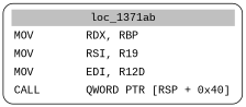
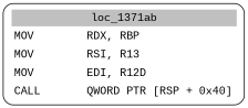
  digraph {
-   n1 [fontname="Courier New" label=<<table border="0" cellborder="0" cellpadding="3"><tr><td align="center" colspan="2" bgcolor="grey">loc_1371ab</td></tr><tr><td align="left">MOV        RDX, RBP</td></tr><tr><td align="left">MOV        RSI, R19</td></tr><tr><td align="left">MOV        EDI, R12D</td></tr><tr><td align="left">CALL       QWORD PTR [RSP + 0x40]</td></tr></table>> shape=Mrecord]
+   n1 [fontname="Courier New" label=<<table border="0" cellborder="0" cellpadding="3"><tr><td align="center" colspan="2" bgcolor="grey">loc_1371ab</td></tr><tr><td align="left">MOV        RDX, RBP</td></tr><tr><td align="left">MOV        RSI, R13</td></tr><tr><td align="left">MOV        EDI, R12D</td></tr><tr><td align="left">CALL       QWORD PTR [RSP + 0x40]</td></tr></table>> shape=Mrecord]
  }
